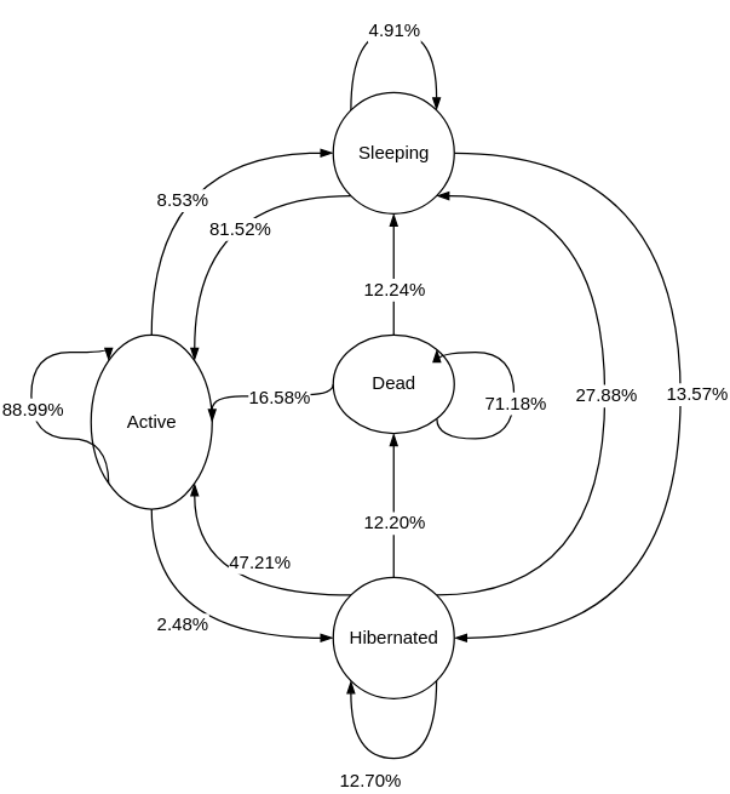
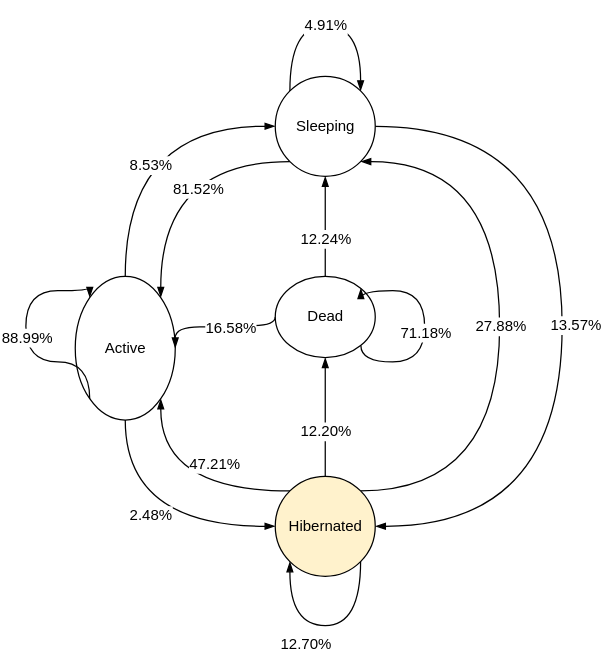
  <mxCell id="0" />
  <mxCell id="1" parent="0" />
  <mxCell id="2" style="edgeStyle=orthogonalEdgeStyle;rounded=0;orthogonalLoop=1;jettySize=auto;html=1;exitX=0.5;exitY=0;exitDx=0;exitDy=0;entryX=0;entryY=0.5;entryDx=0;entryDy=0;endArrow=blockThin;endFill=1;curved=1;" parent="1" source="6" target="11" edge="1"><mxGeometry relative="1" as="geometry" /></mxCell>
  <mxCell id="3" value="8.53%" style="text;html=1;resizable=0;points=[];align=center;verticalAlign=middle;labelBackgroundColor=#ffffff;" parent="2" vertex="1" connectable="0"><mxGeometry x="-0.156" y="-25" relative="1" as="geometry"><mxPoint x="-5.5" y="11.5" as="offset" /></mxGeometry></mxCell>
  <mxCell id="4" style="edgeStyle=orthogonalEdgeStyle;curved=1;rounded=0;orthogonalLoop=1;jettySize=auto;html=1;exitX=0.5;exitY=1;exitDx=0;exitDy=0;entryX=0;entryY=0.5;entryDx=0;entryDy=0;endArrow=blockThin;endFill=1;" parent="1" source="6" target="23" edge="1"><mxGeometry relative="1" as="geometry"><Array as="points"><mxPoint x="100" y="421" /></Array></mxGeometry></mxCell>
  <mxCell id="5" value="2.48%" style="text;html=1;resizable=0;points=[];align=center;verticalAlign=middle;labelBackgroundColor=#ffffff;" parent="4" vertex="1" connectable="0"><mxGeometry x="-0.21" y="-16" relative="1" as="geometry"><mxPoint x="35.5" y="-5.5" as="offset" /></mxGeometry></mxCell>
  <mxCell id="6" value="Active" style="ellipse;whiteSpace=wrap;html=1;" parent="1" vertex="1"><mxGeometry x="59.5" y="220.5" width="80" height="115" as="geometry" /></mxCell>
  <mxCell id="7" style="edgeStyle=orthogonalEdgeStyle;curved=1;rounded=0;orthogonalLoop=1;jettySize=auto;html=1;exitX=0;exitY=1;exitDx=0;exitDy=0;entryX=1;entryY=0;entryDx=0;entryDy=0;endArrow=blockThin;endFill=1;" parent="1" source="11" target="6" edge="1"><mxGeometry relative="1" as="geometry"><Array as="points"><mxPoint x="128" y="129" /></Array></mxGeometry></mxCell>
  <mxCell id="8" value="81.52%" style="text;html=1;resizable=0;points=[];align=center;verticalAlign=middle;labelBackgroundColor=#ffffff;" parent="7" vertex="1" connectable="0"><mxGeometry x="-0.237" y="-12" relative="1" as="geometry"><mxPoint x="7" y="33.5" as="offset" /></mxGeometry></mxCell>
  <mxCell id="9" style="edgeStyle=orthogonalEdgeStyle;curved=1;rounded=0;orthogonalLoop=1;jettySize=auto;html=1;exitX=1;exitY=0.5;exitDx=0;exitDy=0;entryX=1;entryY=0.5;entryDx=0;entryDy=0;endArrow=blockThin;endFill=1;" parent="1" source="11" target="23" edge="1"><mxGeometry relative="1" as="geometry"><Array as="points"><mxPoint x="449" y="101" /><mxPoint x="449" y="421" /></Array></mxGeometry></mxCell>
  <mxCell id="10" value="13.57%&lt;br&gt;" style="text;html=1;resizable=0;points=[];align=center;verticalAlign=middle;labelBackgroundColor=#ffffff;" parent="9" vertex="1" connectable="0"><mxGeometry x="-0.147" y="-5" relative="1" as="geometry"><mxPoint x="15" y="44.5" as="offset" /></mxGeometry></mxCell>
  <mxCell id="11" value="Sleeping" style="ellipse;whiteSpace=wrap;html=1;" parent="1" vertex="1"><mxGeometry x="219.5" y="60.5" width="80" height="80" as="geometry" /></mxCell>
  <mxCell id="12" style="edgeStyle=orthogonalEdgeStyle;curved=1;rounded=0;orthogonalLoop=1;jettySize=auto;html=1;exitX=0.5;exitY=0;exitDx=0;exitDy=0;entryX=0.5;entryY=1;entryDx=0;entryDy=0;endArrow=blockThin;endFill=1;" parent="1" source="16" target="11" edge="1"><mxGeometry relative="1" as="geometry"><Array as="points"><mxPoint x="260" y="160" /><mxPoint x="260" y="160" /></Array></mxGeometry></mxCell>
  <mxCell id="13" value="12.24%" style="text;html=1;resizable=0;points=[];align=center;verticalAlign=middle;labelBackgroundColor=#ffffff;" parent="12" vertex="1" connectable="0"><mxGeometry x="-0.24" y="24" relative="1" as="geometry"><mxPoint x="24" y="-0.5" as="offset" /></mxGeometry></mxCell>
  <mxCell id="14" style="edgeStyle=orthogonalEdgeStyle;curved=1;rounded=0;orthogonalLoop=1;jettySize=auto;html=1;endArrow=blockThin;endFill=1;entryX=1;entryY=0.5;entryDx=0;entryDy=0;exitX=0;exitY=0.5;exitDx=0;exitDy=0;" parent="1" source="16" target="6" edge="1"><mxGeometry relative="1" as="geometry"><mxPoint x="219" y="310" as="sourcePoint" /><mxPoint x="129" y="289" as="targetPoint" /><Array as="points"><mxPoint x="220" y="260" /><mxPoint x="179" y="260" /><mxPoint x="179" y="261" /></Array></mxGeometry></mxCell>
  <mxCell id="15" value="16.58%" style="text;html=1;resizable=0;points=[];align=center;verticalAlign=middle;labelBackgroundColor=#ffffff;" parent="14" vertex="1" connectable="0"><mxGeometry x="0.125" y="-2" relative="1" as="geometry"><mxPoint x="14.5" y="2" as="offset" /></mxGeometry></mxCell>
  <mxCell id="16" value="Dead" style="ellipse;whiteSpace=wrap;html=1;" parent="1" vertex="1"><mxGeometry x="219.5" y="220.5" width="80" height="65" as="geometry" /></mxCell>
  <mxCell id="17" style="edgeStyle=orthogonalEdgeStyle;curved=1;rounded=0;orthogonalLoop=1;jettySize=auto;html=1;entryX=1;entryY=1;entryDx=0;entryDy=0;endArrow=blockThin;endFill=1;exitX=0;exitY=0;exitDx=0;exitDy=0;" parent="1" source="23" target="6" edge="1"><mxGeometry relative="1" as="geometry"><mxPoint x="299.5" y="380.5" as="sourcePoint" /></mxGeometry></mxCell>
  <mxCell id="18" value="47.21%&lt;br&gt;" style="text;html=1;resizable=0;points=[];align=center;verticalAlign=middle;labelBackgroundColor=#ffffff;" parent="17" vertex="1" connectable="0"><mxGeometry x="-0.24" y="-22" relative="1" as="geometry"><mxPoint x="6" as="offset" /></mxGeometry></mxCell>
  <mxCell id="19" style="edgeStyle=orthogonalEdgeStyle;curved=1;rounded=0;orthogonalLoop=1;jettySize=auto;html=1;entryX=0.5;entryY=1;entryDx=0;entryDy=0;endArrow=blockThin;endFill=1;exitX=0.5;exitY=0;exitDx=0;exitDy=0;" parent="1" source="23" target="16" edge="1"><mxGeometry relative="1" as="geometry"><mxPoint x="299" y="360" as="sourcePoint" /><Array as="points" /></mxGeometry></mxCell>
  <mxCell id="20" value="12.20%" style="text;html=1;resizable=0;points=[];align=center;verticalAlign=middle;labelBackgroundColor=#ffffff;" parent="19" vertex="1" connectable="0"><mxGeometry x="-0.271" y="19" relative="1" as="geometry"><mxPoint x="19" y="-1" as="offset" /></mxGeometry></mxCell>
  <mxCell id="21" style="edgeStyle=orthogonalEdgeStyle;curved=1;rounded=0;orthogonalLoop=1;jettySize=auto;html=1;exitX=1;exitY=0;exitDx=0;exitDy=0;entryX=1;entryY=1;entryDx=0;entryDy=0;endArrow=blockThin;endFill=1;" parent="1" source="23" target="11" edge="1"><mxGeometry relative="1" as="geometry"><Array as="points"><mxPoint x="399" y="392" /><mxPoint x="399" y="129" /></Array></mxGeometry></mxCell>
  <mxCell id="22" value="27.88%" style="text;html=1;resizable=0;points=[];align=center;verticalAlign=middle;labelBackgroundColor=#ffffff;direction=south;" parent="21" vertex="1" connectable="0"><mxGeometry y="-25" relative="1" as="geometry"><mxPoint x="-24.5" as="offset" /></mxGeometry></mxCell>
- <mxCell id="23" value="Hibernated" style="ellipse;whiteSpace=wrap;html=1;" parent="1" vertex="1"><mxGeometry x="219.5" y="380.5" width="80" height="80" as="geometry" /></mxCell>
+ <mxCell id="23" value="Hibernated" style="ellipse;whiteSpace=wrap;html=1;fillColor=#fff2cc;" parent="1" vertex="1"><mxGeometry x="219.5" y="380.5" width="80" height="80" as="geometry" /></mxCell>
  <mxCell id="24" style="edgeStyle=orthogonalEdgeStyle;curved=1;rounded=0;orthogonalLoop=1;jettySize=auto;html=1;exitX=0;exitY=1;exitDx=0;exitDy=0;endArrow=blockThin;endFill=1;entryX=0;entryY=0;entryDx=0;entryDy=0;" parent="1" source="6" target="6" edge="1"><mxGeometry relative="1" as="geometry"><Array as="points"><mxPoint x="20" y="289" /><mxPoint x="20" y="232" /></Array><mxPoint x="49" y="130" as="targetPoint" /></mxGeometry></mxCell>
  <mxCell id="25" value="88.99%" style="text;html=1;resizable=0;points=[];align=center;verticalAlign=middle;labelBackgroundColor=#ffffff;" parent="24" vertex="1" connectable="0"><mxGeometry x="0.198" y="-2" relative="1" as="geometry"><mxPoint x="-1.5" y="15.5" as="offset" /></mxGeometry></mxCell>
  <mxCell id="26" style="edgeStyle=orthogonalEdgeStyle;curved=1;rounded=0;orthogonalLoop=1;jettySize=auto;html=1;exitX=1;exitY=1;exitDx=0;exitDy=0;entryX=0;entryY=1;entryDx=0;entryDy=0;endArrow=blockThin;endFill=1;" parent="1" source="23" target="23" edge="1"><mxGeometry relative="1" as="geometry"><Array as="points"><mxPoint x="288" y="500" /><mxPoint x="231" y="500" /></Array></mxGeometry></mxCell>
  <mxCell id="27" value="12.70%" style="text;html=1;resizable=0;points=[];align=center;verticalAlign=middle;labelBackgroundColor=#ffffff;" parent="26" vertex="1" connectable="0"><mxGeometry x="-0.365" y="-16" relative="1" as="geometry"><mxPoint x="-28.5" y="16" as="offset" /></mxGeometry></mxCell>
  <mxCell id="28" style="edgeStyle=orthogonalEdgeStyle;curved=1;rounded=0;orthogonalLoop=1;jettySize=auto;html=1;exitX=1;exitY=1;exitDx=0;exitDy=0;entryX=1;entryY=0;entryDx=0;entryDy=0;endArrow=blockThin;endFill=1;" parent="1" source="16" target="16" edge="1"><mxGeometry relative="1" as="geometry"><mxPoint x="425.5" y="248.5" as="sourcePoint" /><mxPoint x="369.5" y="248.5" as="targetPoint" /><Array as="points"><mxPoint x="339" y="289" /><mxPoint x="339" y="232" /></Array></mxGeometry></mxCell>
  <mxCell id="29" value="71.18%" style="text;html=1;resizable=0;points=[];align=center;verticalAlign=middle;labelBackgroundColor=#ffffff;" parent="28" vertex="1" connectable="0"><mxGeometry x="0.104" y="-1" relative="1" as="geometry"><mxPoint x="-0.5" y="8.5" as="offset" /></mxGeometry></mxCell>
  <mxCell id="30" style="edgeStyle=orthogonalEdgeStyle;curved=1;rounded=0;orthogonalLoop=1;jettySize=auto;html=1;exitX=0;exitY=0;exitDx=0;exitDy=0;entryX=1;entryY=0;entryDx=0;entryDy=0;endArrow=blockThin;endFill=1;" parent="1" source="11" target="11" edge="1"><mxGeometry relative="1" as="geometry"><Array as="points"><mxPoint x="231" y="20" /><mxPoint x="288" y="20" /></Array></mxGeometry></mxCell>
  <mxCell id="31" value="4.91%" style="text;html=1;resizable=0;points=[];align=center;verticalAlign=middle;labelBackgroundColor=#ffffff;" parent="30" vertex="1" connectable="0"><mxGeometry x="0.177" y="-2" relative="1" as="geometry"><mxPoint x="-14" y="-2.5" as="offset" /></mxGeometry></mxCell>
